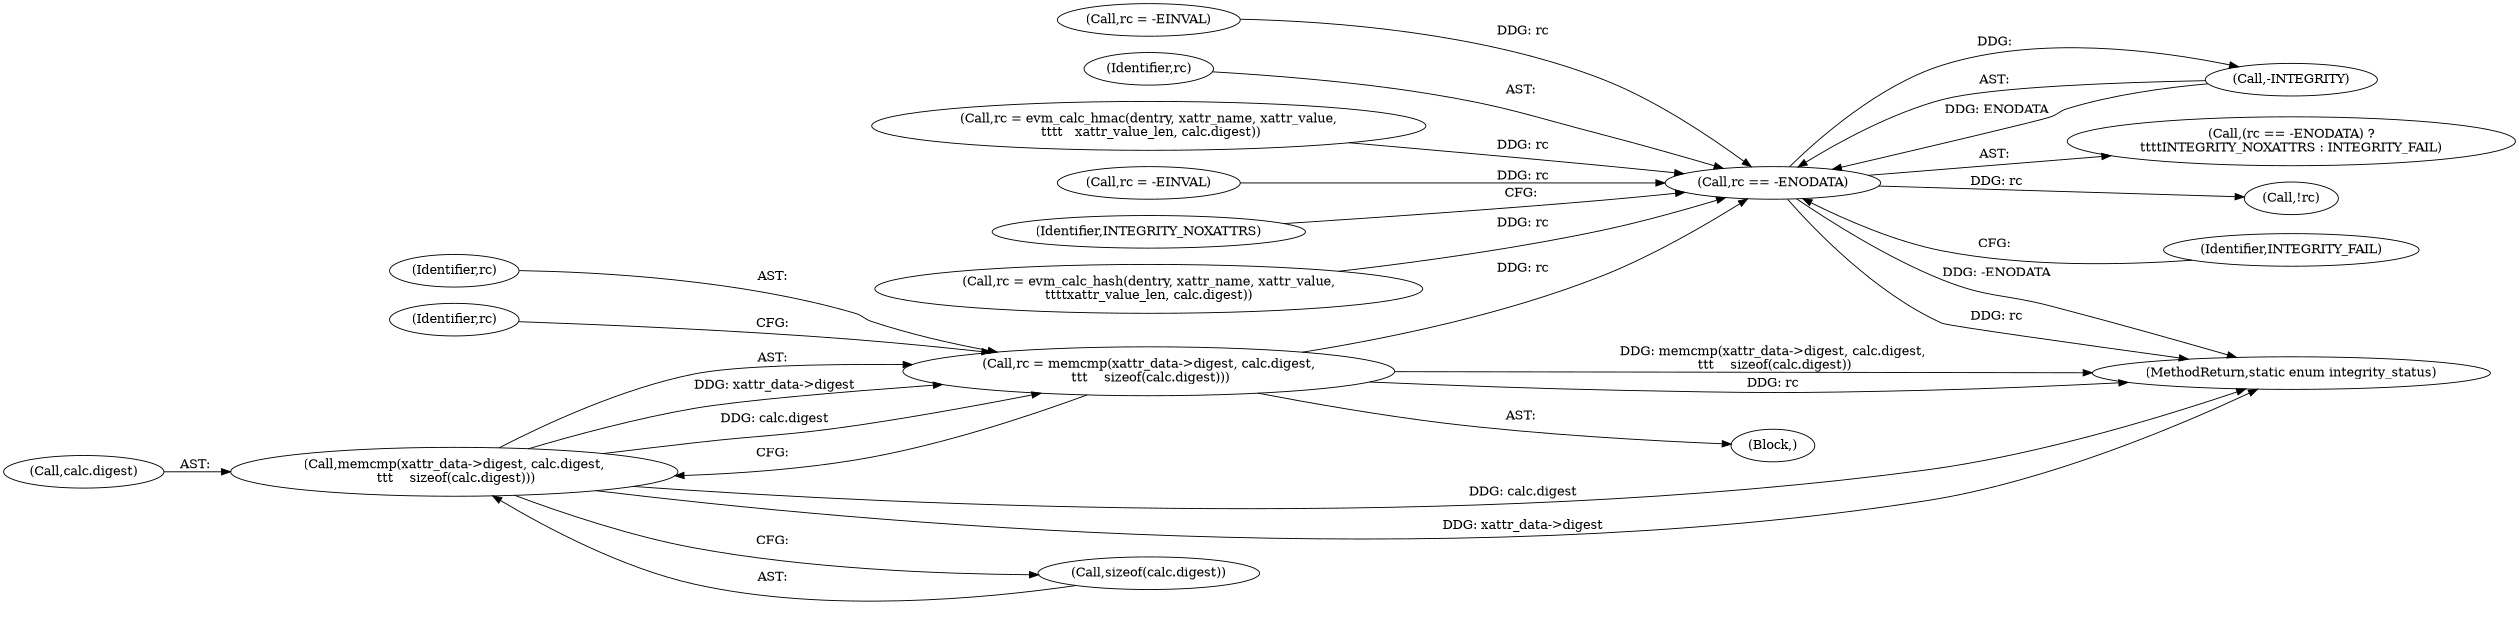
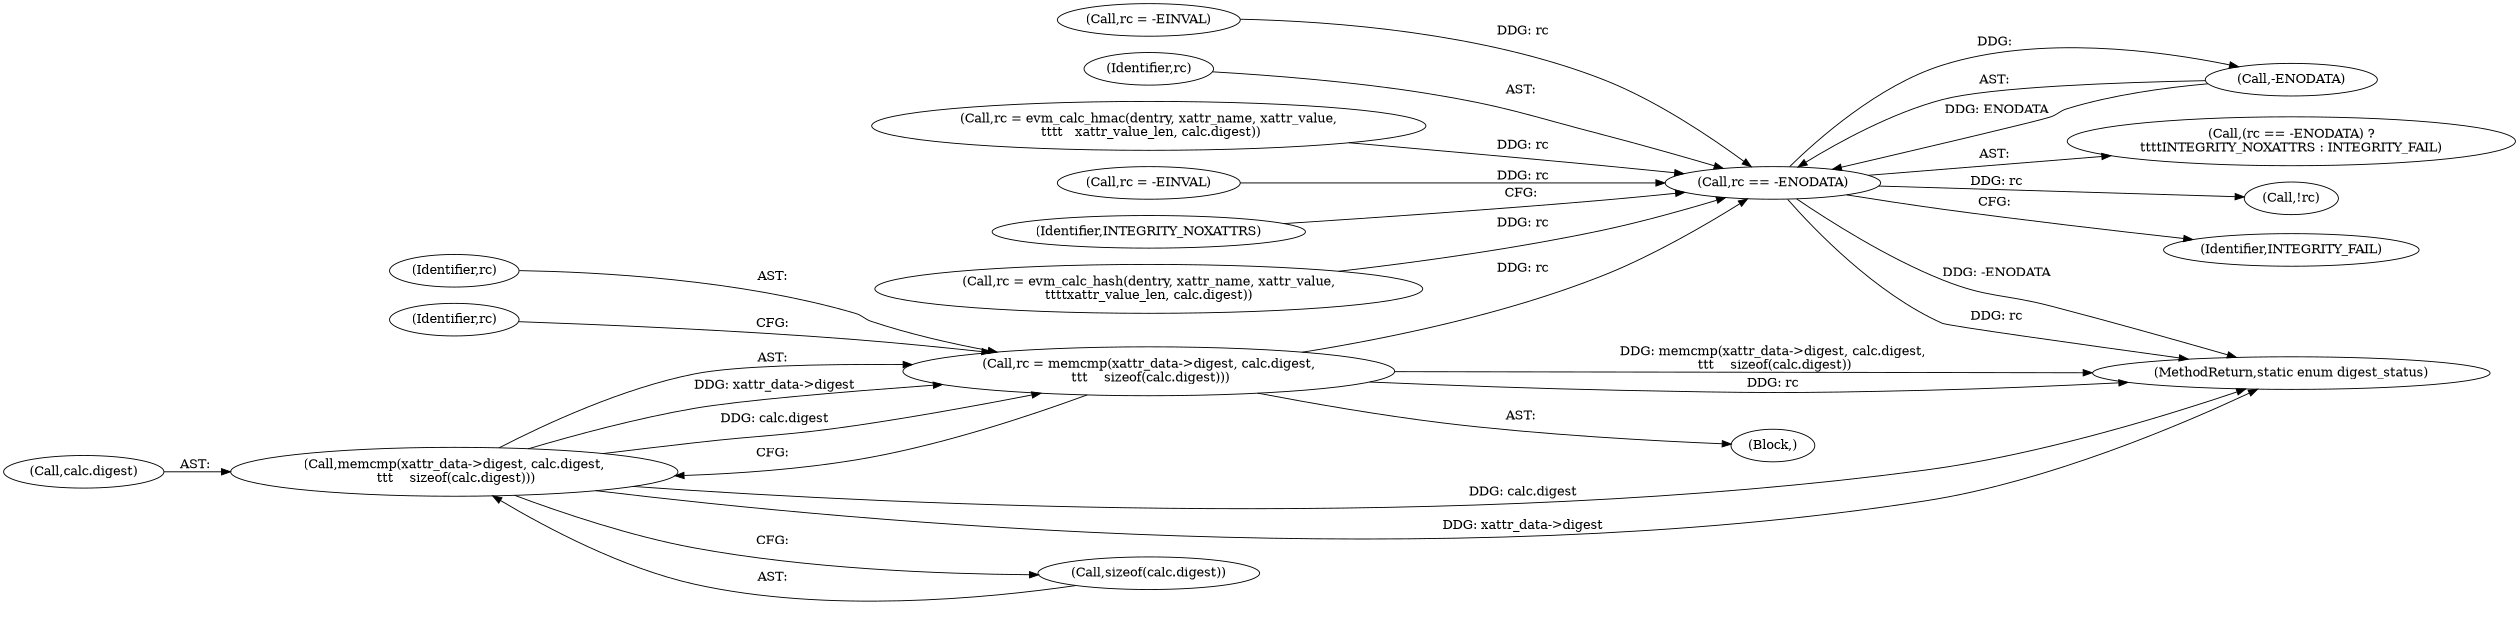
  digraph {
    rankdir=LR
    n1 [label="(Call,memcmp(xattr_data->digest, calc.digest,\n \t\t\t    sizeof(calc.digest)))"]
    n2 [label="(Call,rc = memcmp(xattr_data->digest, calc.digest,\n \t\t\t    sizeof(calc.digest)))"]
-   n3 [label="(MethodReturn,static enum integrity_status)"]
+   n3 [label="(MethodReturn,static enum digest_status)"]
    n4 [label="(Call,sizeof(calc.digest))"]
    n5 [label="(Call,rc == -ENODATA)"]
    n6 [label="(Block,)"]
-   n7 [label="(Call,-INTEGRITY)"]
+   n7 [label="(Call,-ENODATA)"]
    n8 [label="(Call,(rc == -ENODATA) ?\n\t\t\t\tINTEGRITY_NOXATTRS : INTEGRITY_FAIL)"]
    n9 [label="(Call,!rc)"]
    n10 [label="(Call,rc = -EINVAL)"]
    n11 [label="(Call,calc.digest)"]
    n12 [label="(Identifier,rc)"]
    n13 [label="(Identifier,rc)"]
    n14 [label="(Identifier,INTEGRITY_FAIL)"]
    n15 [label="(Call,rc = evm_calc_hmac(dentry, xattr_name, xattr_value,\n \t\t\t\t   xattr_value_len, calc.digest))"]
    n16 [label="(Identifier,rc)"]
    n17 [label="(Call,rc = -EINVAL)"]
    n18 [label="(Identifier,INTEGRITY_NOXATTRS)"]
    n19 [label="(Call,rc = evm_calc_hash(dentry, xattr_name, xattr_value,\n\t\t\t\txattr_value_len, calc.digest))"]
    n1 -> n2 [label="AST: "]
    n1 -> n2 [label="DDG: xattr_data->digest"]
    n1 -> n2 [label="DDG: calc.digest"]
    n1 -> n3 [label="DDG: calc.digest"]
    n1 -> n3 [label="DDG: xattr_data->digest"]
    n1 -> n4 [label="CFG: "]
    n2 -> n1 [label="CFG: "]
    n2 -> n3 [label="DDG: memcmp(xattr_data->digest, calc.digest,\n \t\t\t    sizeof(calc.digest))"]
    n2 -> n3 [label="DDG: rc"]
    n2 -> n5 [label="DDG: rc"]
    n2 -> n6 [label="AST: "]
    n4 -> n1 [label="AST: "]
    n5 -> n3 [label="DDG: -ENODATA"]
    n5 -> n3 [label="DDG: rc"]
    n5 -> n7 [label="DDG: "]
    n5 -> n8 [label="AST: "]
    n5 -> n9 [label="DDG: rc"]
    n7 -> n5 [label="AST: "]
    n7 -> n5 [label="DDG: ENODATA"]
    n10 -> n5 [label="DDG: rc"]
    n11 -> n1 [label="AST: "]
    n12 -> n5 [label="AST: "]
    n13 -> n2 [label="AST: "]
-   n14 -> n5 [label="CFG: "]
+   n5 -> n14 [label="CFG: "]
    n15 -> n5 [label="DDG: rc"]
    n16 -> n2 [label="CFG: "]
    n17 -> n5 [label="DDG: rc"]
    n18 -> n5 [label="CFG: "]
    n19 -> n5 [label="DDG: rc"]
  }
